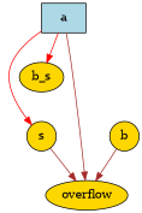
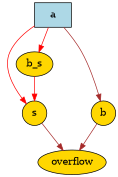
  strict digraph {
    node [fillcolor=gold shape=circle style=filled]
    edge [color=red weight=1.0]
    a [fillcolor=lightblue shape=box]
    s
    overflow [shape=ellipse]
    b_s [shape=ellipse]
    b
    a -> s
-   a -> overflow [color=brown]
+   a -> b [color=brown]
    a -> b_s
    s -> overflow [color=brown]
+   b_s -> s
    b -> overflow [color=brown]
  }
